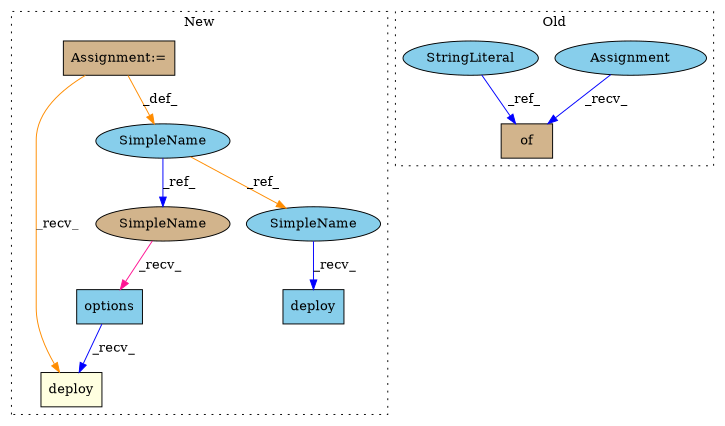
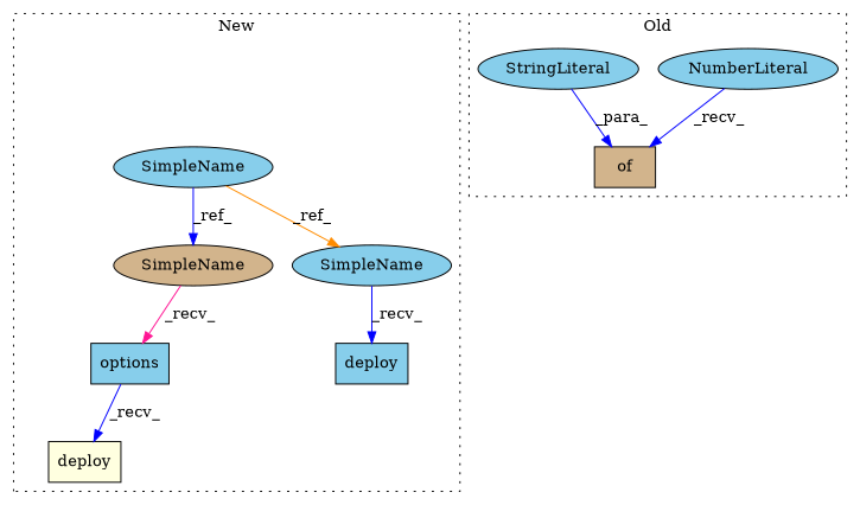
  digraph {
    node [a=32 fillcolor=skyblue l=2 shape=box style=filled]
    edge [color=blue]
    n1 [l="8,1" label=options s="11229,11243"]
    n2 [fillcolor=lightyellow l="7,1" label=deploy s="11262,11274"]
    n3 [a=42 label=SimpleName s=10909 shape=ellipse]
    n4 [l=8 label=deploy s=10941]
-   n5 [a=7 fillcolor=tan label="Assignment:=" s=8531]
    n6 [a=42 fillcolor=tan label=SimpleName s=11226 shape=ellipse]
    n7 [a=42 label=SimpleName s=10938 shape=ellipse]
    n8 [fillcolor=tan l="3,1" label=of s="10884,10903"]
-   n9 [a=34 l=1 label=Assignment s=10902 shape=ellipse]
+   n9 [a=34 l=1 label=NumberLiteral s=10902 shape=ellipse]
    n10 [a=45 l=14 label=StringLiteral s=10887 shape=ellipse]
    subgraph cluster_1 {
      label=New
      style=dotted
      n1
      n2
      n3
      n4
-     n5
      n6
      n7
    }
    subgraph cluster_2 {
      label=Old
      style=dotted
      n8
      n9
      n10
    }
    n1 -> n2 [label=_recv_]
    n3 -> n6 [label=_ref_]
    n3 -> n7 [color=darkorange label=_ref_]
-   n5 -> n2 [color=darkorange label=_recv_]
-   n5 -> n3 [color=darkorange label=_def_]
    n6 -> n1 [color=deeppink label=_recv_]
    n7 -> n4 [label=_recv_]
    n9 -> n8 [label=_recv_]
-   n10 -> n8 [label=_ref_]
+   n10 -> n8 [label=_para_]
  }
